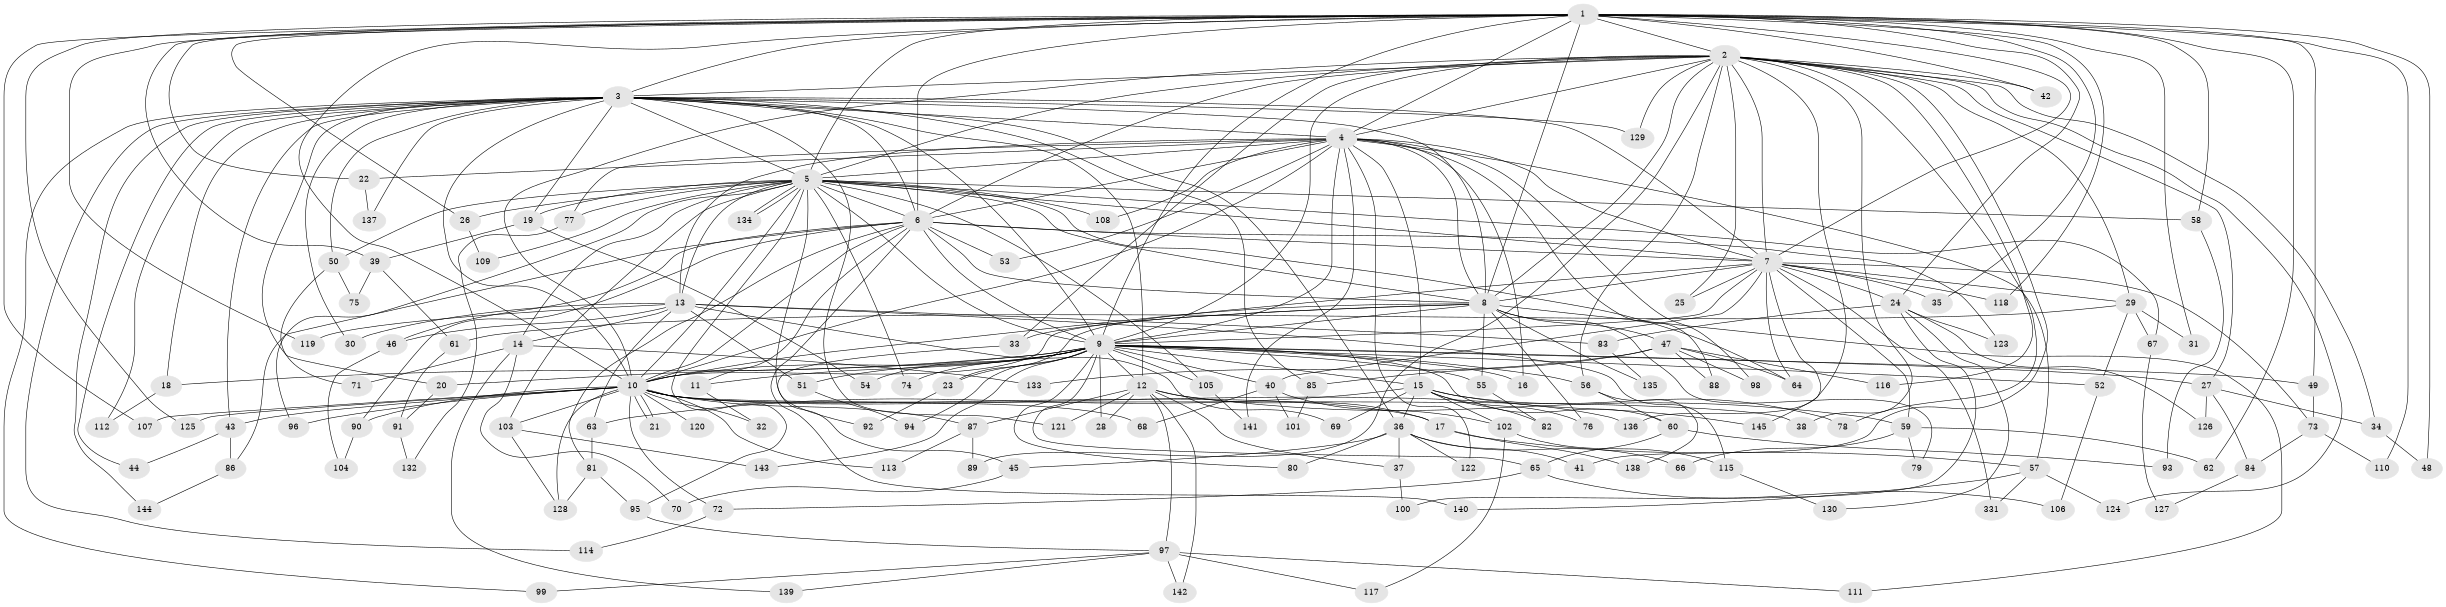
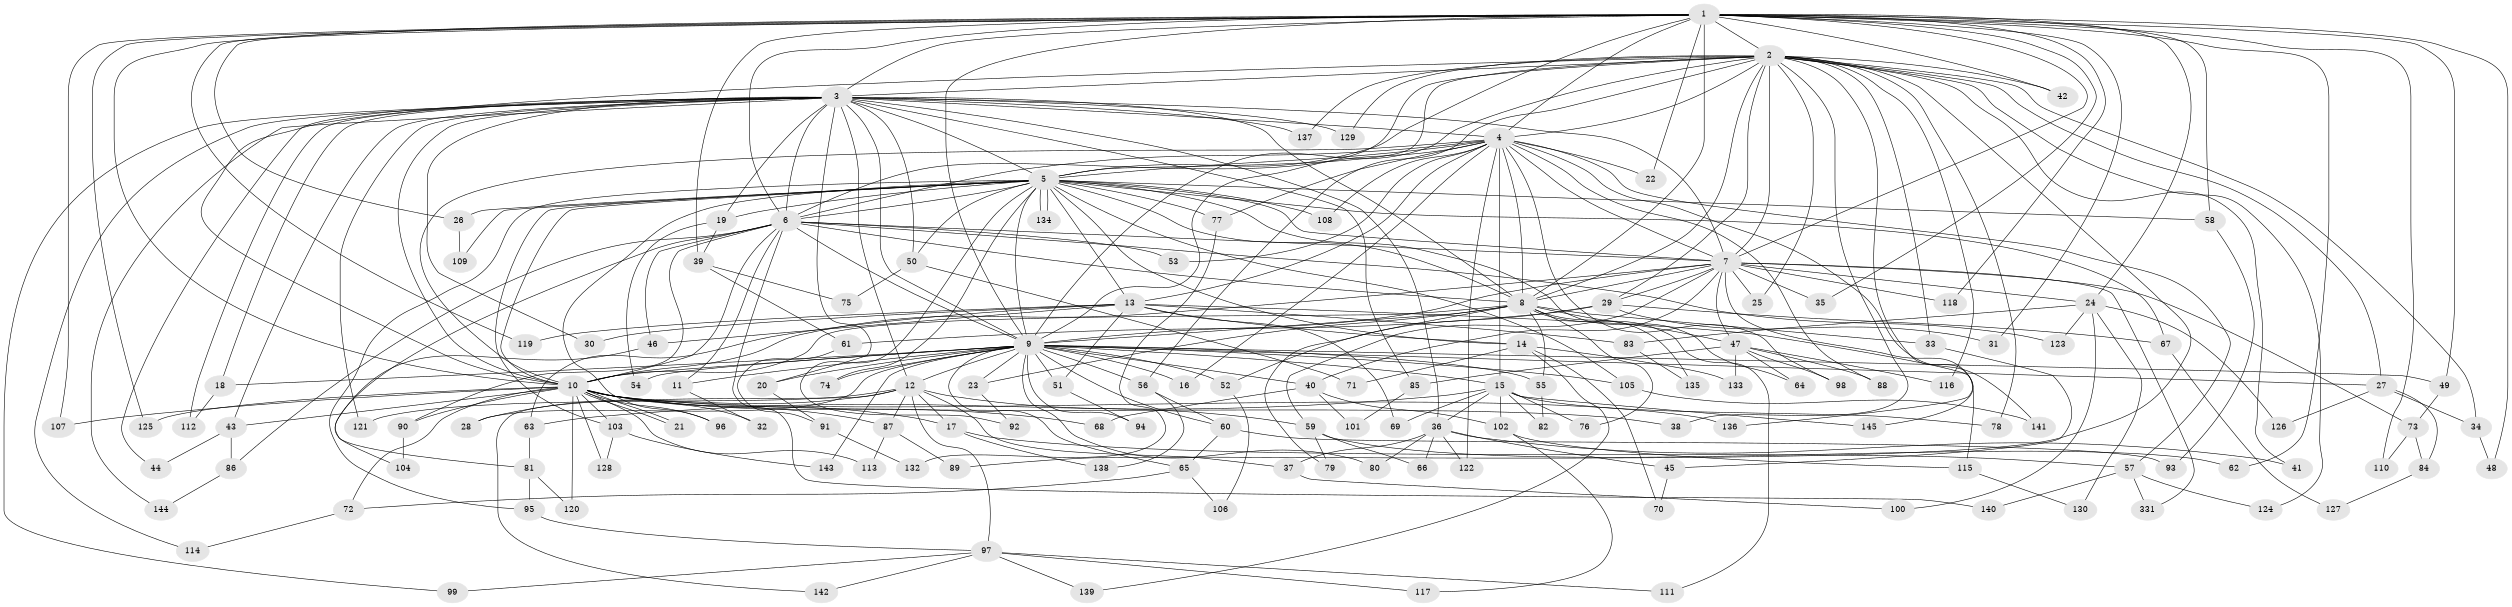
  graph {
    node [color=gray90 style=filled]
    1
    2
    3
    4
    5
    6
    7
    8
    9
    10
    22
    24
    26
    31
    35
    39
    42
    48
    49
    58
    62
    107
    110
    118
    119
    125
    25
    27
    29
    33
    34
    38
    41
    56
    78
    89
    116
    124
    129
    136
    137
    12
    18
    19
    20
    30
    36
    43
    44
    50
    85
    99
    112
    114
    121
    144
    13
    15
    16
    53
    57
    77
    88
    98
    108
    122
    141
    14
    64
    67
    74
    92
    95
    96
    103
    105
    109
    134
    11
    46
    81
    86
    90
    123
    140
    40
    47
    59
    73
    n90 [label=331]
    145
    23
    55
    76
    79
    111
    135
    28
    51
    52
    54
    60
    65
    80
    94
    143
    17
    21
    32
    68
    72
    87
    113
    120
    128
    83
    100
    126
    130
    61
    75
    93
    84
    45
    138
    37
    97
    142
    91
    66
    71
    101
    63
    69
    115
    82
    102
    132
    70
    133
    139
    127
    104
    106
    117
    1 -- 2
    1 -- 3
    1 -- 4
    1 -- 5
    1 -- 6
    1 -- 7
    1 -- 8
    1 -- 9
    1 -- 10
    1 -- 22
    1 -- 24
    1 -- 26
    1 -- 31
    1 -- 35
    1 -- 39
    1 -- 42
    1 -- 48
    1 -- 49
    1 -- 58
    1 -- 62
    1 -- 107
    1 -- 110
    1 -- 118
    1 -- 119
    1 -- 125
    2 -- 3
    2 -- 4
    2 -- 5
    2 -- 6
    2 -- 7
    2 -- 8
    2 -- 9
    2 -- 10
    2 -- 42
    2 -- 25
    2 -- 27
    2 -- 29
    2 -- 33
    2 -- 34
    2 -- 38
    2 -- 41
    2 -- 56
    2 -- 78
    2 -- 89
    2 -- 116
    2 -- 124
    2 -- 129
    2 -- 136
-   22 -- 137
+   2 -- 137
    3 -- 4
    3 -- 5
    3 -- 6
    3 -- 7
    3 -- 8
    3 -- 9
    3 -- 10
    3 -- 129
    3 -- 137
    3 -- 12
    3 -- 18
    3 -- 19
    3 -- 20
    3 -- 30
    3 -- 36
    3 -- 43
    3 -- 44
    3 -- 50
    3 -- 85
    3 -- 99
    3 -- 112
    3 -- 114
    3 -- 121
    3 -- 144
    4 -- 5
    4 -- 6
    4 -- 7
    4 -- 8
    4 -- 9
    4 -- 10
    4 -- 22
    4 -- 13
    4 -- 15
    4 -- 16
    4 -- 53
    4 -- 57
    4 -- 77
    4 -- 88
    4 -- 98
    4 -- 108
    4 -- 122
    4 -- 141
    5 -- 6
    5 -- 7
    5 -- 8
    5 -- 9
    5 -- 10
    5 -- 26
    5 -- 58
    5 -- 19
    5 -- 50
    5 -- 13
    5 -- 77
    5 -- 108
    5 -- 14
    5 -- 64
    5 -- 67
    5 -- 74
    5 -- 92
    5 -- 95
    5 -- 96
    5 -- 103
    5 -- 105
    5 -- 109
    5 -- 134
    5 -- 134
    6 -- 7
    6 -- 8
    6 -- 9
    6 -- 10
    6 -- 53
    6 -- 11
    6 -- 46
    6 -- 81
    6 -- 86
    6 -- 90
    6 -- 123
    6 -- 140
    7 -- 8
    7 -- 9
    7 -- 10
    7 -- 24
    7 -- 35
    7 -- 118
    7 -- 25
    7 -- 29
    7 -- 40
-   7 -- 64
+   7 -- 47
    7 -- 59
    7 -- 73
    7 -- n90
    7 -- 145
    8 -- 9
    8 -- 10
    8 -- 33
    8 -- 47
    8 -- 23
    8 -- 55
    8 -- 76
    8 -- 79
    8 -- 111
    8 -- 135
    9 -- 10
    9 -- 49
    9 -- 27
    9 -- 56
    9 -- 12
    9 -- 18
    9 -- 20
    9 -- 15
    9 -- 16
    9 -- 74
    9 -- 105
    9 -- 11
    9 -- 40
    9 -- 23
    9 -- 55
    9 -- 28
    9 -- 51
    9 -- 52
    9 -- 54
    9 -- 60
    9 -- 65
    9 -- 80
    9 -- 94
    9 -- 143
    10 -- 107
    10 -- 125
    10 -- 38
    10 -- 136
    10 -- 43
    10 -- 96
    10 -- 103
    10 -- 90
    10 -- 17
    10 -- 21
    10 -- 21
    10 -- 32
    10 -- 68
    10 -- 72
    10 -- 87
    10 -- 113
    10 -- 120
    10 -- 128
    24 -- 123
    24 -- 83
    24 -- 100
    24 -- 126
    24 -- 130
    26 -- 109
    39 -- 61
    39 -- 75
    49 -- 73
    58 -- 93
    27 -- 34
    27 -- 126
    27 -- 84
    29 -- 31
    29 -- 67
    29 -- 52
    29 -- 61
    33 -- 45
    34 -- 48
    56 -- 60
    56 -- 138
    12 -- 121
    12 -- 59
    12 -- 28
    12 -- 17
    12 -- 87
    12 -- 37
    12 -- 97
    12 -- 142
    18 -- 112
    19 -- 39
    19 -- 54
    20 -- 91
    36 -- 41
    36 -- 122
    36 -- 80
    36 -- 45
    36 -- 37
    36 -- 66
    43 -- 44
    43 -- 86
    50 -- 75
    50 -- 71
    85 -- 101
    13 -- 119
    13 -- 30
    13 -- 14
    13 -- 46
    13 -- 51
    13 -- 83
    13 -- 63
    13 -- 69
    13 -- 115
    15 -- 78
    15 -- 36
    15 -- 145
    15 -- 76
    15 -- 63
    15 -- 69
    15 -- 82
    15 -- 102
    57 -- 124
    57 -- 140
    57 -- n90
    77 -- 132
    14 -- 71
    14 -- 70
    14 -- 133
    14 -- 139
    67 -- 127
    95 -- 97
    103 -- 143
    103 -- 128
    105 -- 141
    11 -- 32
    46 -- 104
    81 -- 95
-   81 -- 128
+   81 -- 120
    86 -- 144
    90 -- 104
    40 -- 68
    40 -- 101
    40 -- 102
    47 -- 116
    47 -- 85
    47 -- 88
    47 -- 98
    47 -- 64
    47 -- 133
    59 -- 62
    59 -- 79
    59 -- 66
    73 -- 110
    73 -- 84
    23 -- 92
    55 -- 82
    51 -- 94
    52 -- 106
    60 -- 65
    60 -- 93
    65 -- 72
    65 -- 106
    17 -- 57
    17 -- 138
    72 -- 114
    87 -- 89
    87 -- 113
    83 -- 135
    61 -- 91
    84 -- 127
    45 -- 70
    37 -- 100
    97 -- 99
    97 -- 111
    97 -- 142
    97 -- 139
    97 -- 117
    91 -- 132
    63 -- 81
    115 -- 130
    102 -- 115
    102 -- 117
  }
